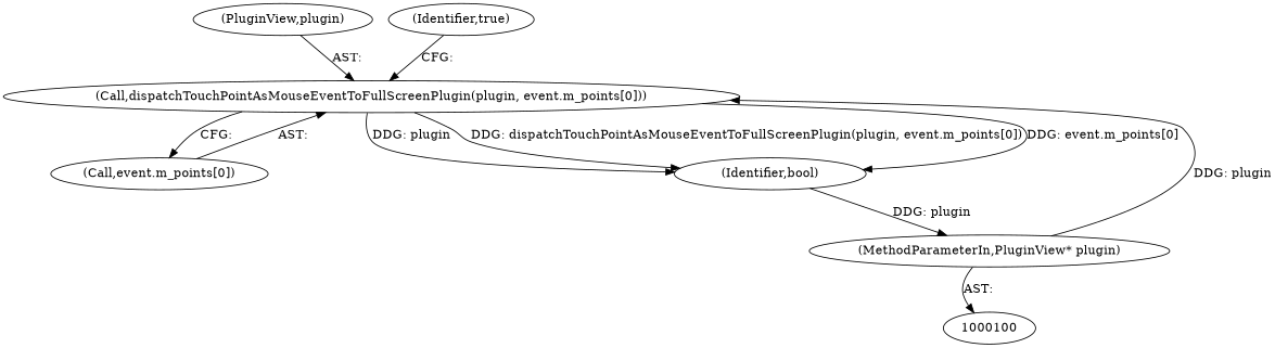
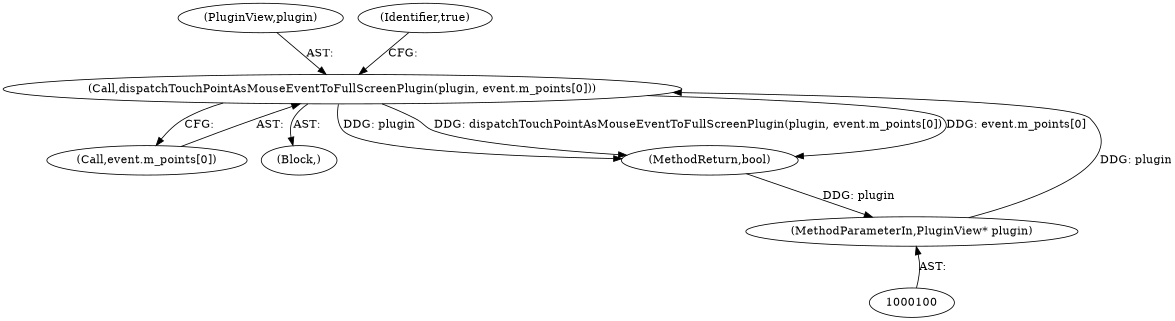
  digraph {
    n1 [label="(Call,dispatchTouchPointAsMouseEventToFullScreenPlugin(plugin, event.m_points[0]))"]
    n2 [label="(Call,event.m_points[0])"]
-   n4 [label="(Identifier,bool)"]
+   n3 [label="(Block,)"]
+   n4 [label="(MethodReturn,bool)"]
    n5 [label="(MethodParameterIn,PluginView* plugin)"]
    1000100
    n7 [label="(PluginView,plugin)"]
    n8 [label="(Identifier,true)"]
    n1 -> n2 [label="CFG: "]
+   n1 -> n3 [label="AST: "]
    n1 -> n4 [label="DDG: plugin"]
    n1 -> n4 [label="DDG: dispatchTouchPointAsMouseEventToFullScreenPlugin(plugin, event.m_points[0])"]
    n1 -> n4 [label="DDG: event.m_points[0]"]
    n2 -> n1 [label="AST: "]
    n4 -> n5 [label="DDG: plugin"]
    n5 -> n1 [label="DDG: plugin"]
-   n5 -> 1000100 [label="AST: "]
+   1000100 -> n5 [label="AST: "]
    n7 -> n1 [label="AST: "]
    n8 -> n1 [label="CFG: "]
  }
